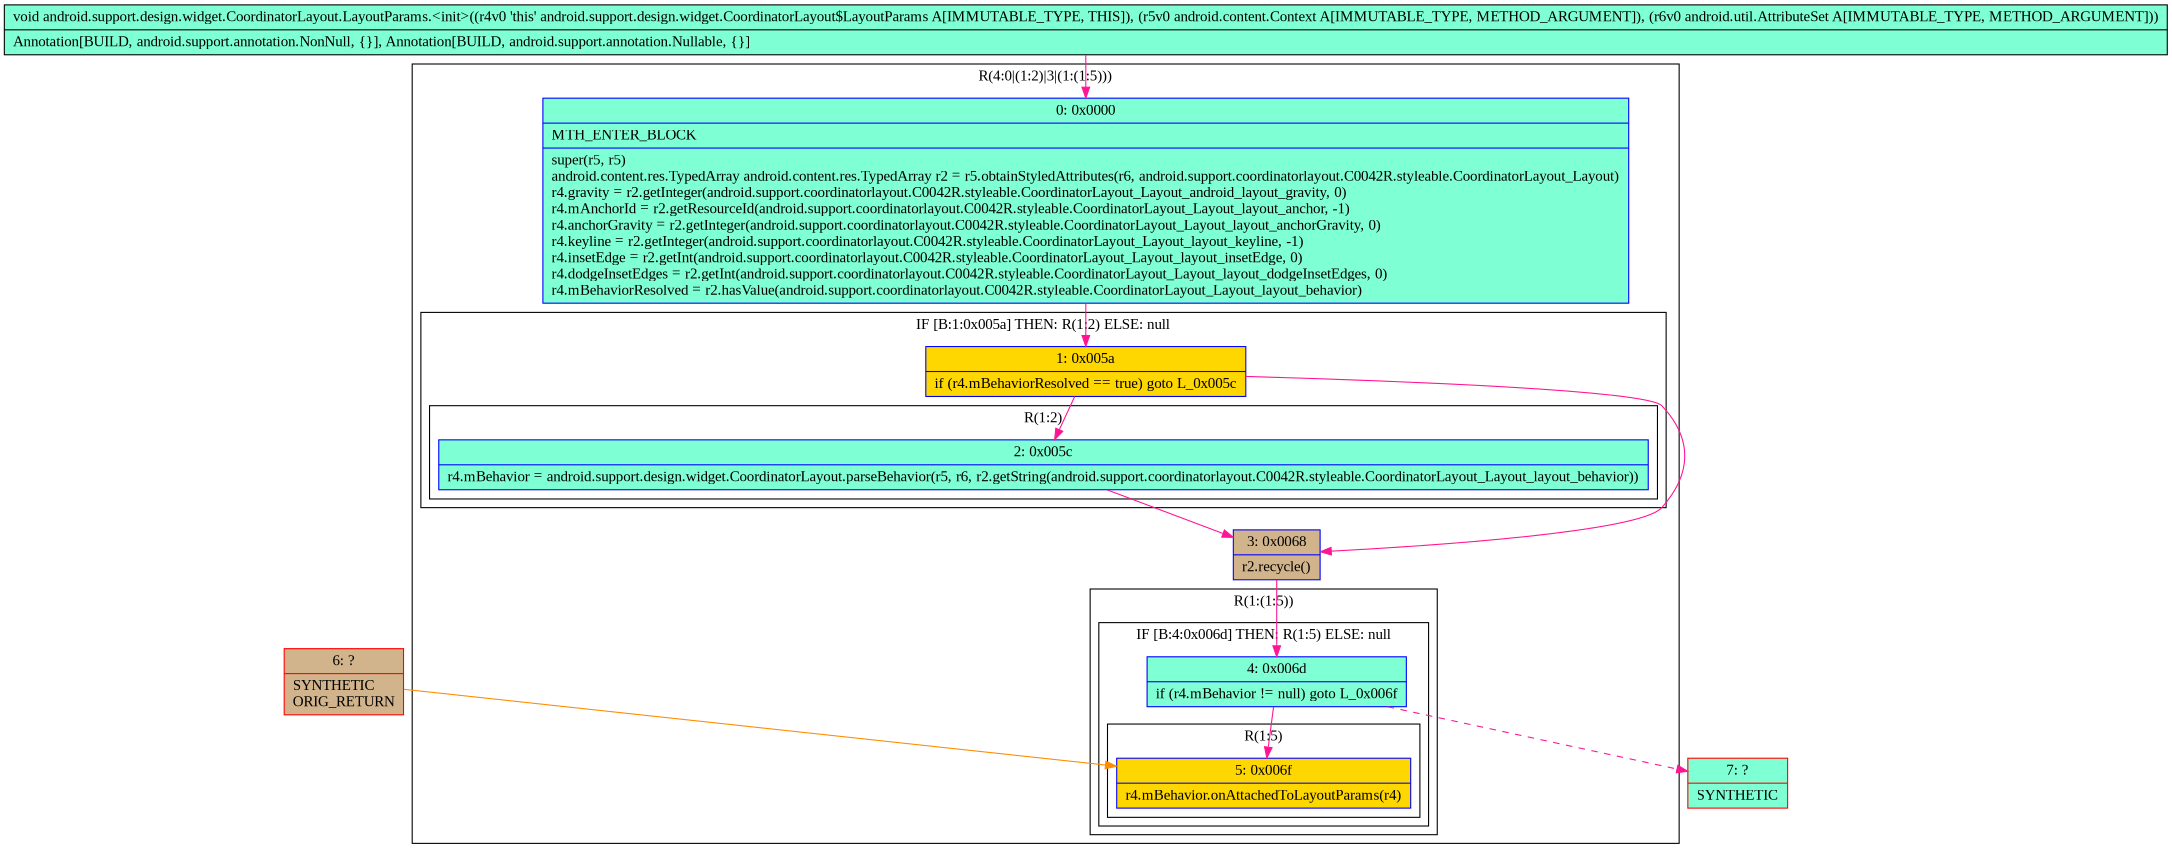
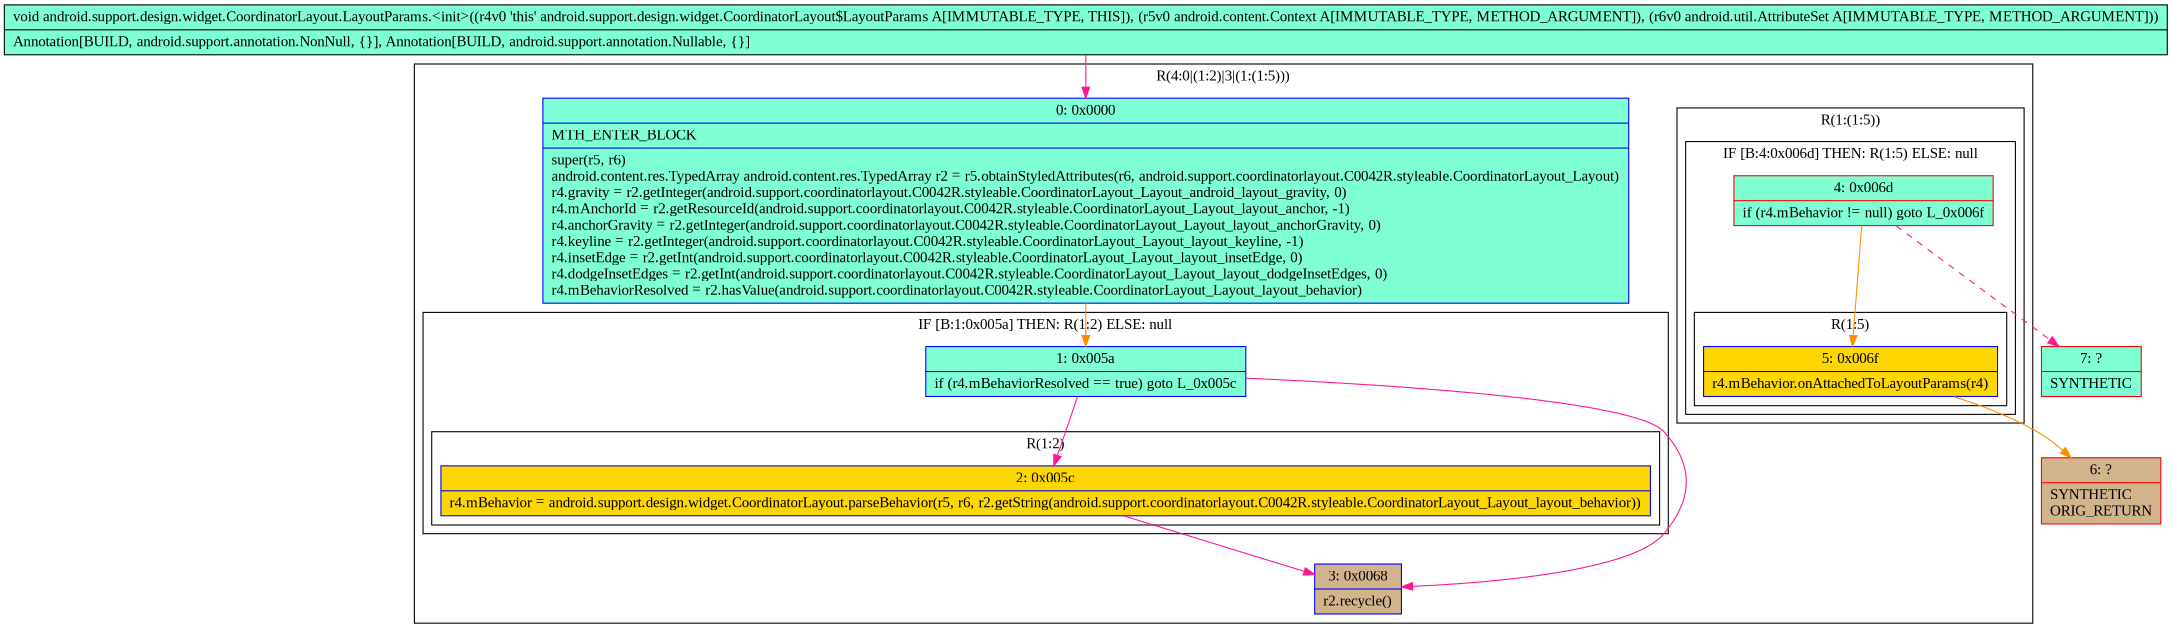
  digraph {
    fontname="Liberation Serif"
    node [color=blue fillcolor=aquamarine fontname="Liberation Serif" shape=record style=filled]
    edge [color=deeppink fontname="Liberation Serif"]
-   n1 [label="{2\:\ 0x005c|r4.mBehavior = android.support.design.widget.CoordinatorLayout.parseBehavior(r5, r6, r2.getString(android.support.coordinatorlayout.C0042R.styleable.CoordinatorLayout_Layout_layout_behavior))\l}"]
-   n2 [fillcolor=gold label="{1\:\ 0x005a|if (r4.mBehaviorResolved == true) goto L_0x005c\l}"]
+   n1 [fillcolor=gold label="{2\:\ 0x005c|r4.mBehavior = android.support.design.widget.CoordinatorLayout.parseBehavior(r5, r6, r2.getString(android.support.coordinatorlayout.C0042R.styleable.CoordinatorLayout_Layout_layout_behavior))\l}"]
+   n2 [label="{1\:\ 0x005a|if (r4.mBehaviorResolved == true) goto L_0x005c\l}"]
    n3 [fillcolor=gold label="{5\:\ 0x006f|r4.mBehavior.onAttachedToLayoutParams(r4)\l}"]
-   n4 [label="{4\:\ 0x006d|if (r4.mBehavior != null) goto L_0x006f\l}"]
-   n5 [label="{0\:\ 0x0000|MTH_ENTER_BLOCK\l|super(r5, r5)\landroid.content.res.TypedArray android.content.res.TypedArray r2 = r5.obtainStyledAttributes(r6, android.support.coordinatorlayout.C0042R.styleable.CoordinatorLayout_Layout)\lr4.gravity = r2.getInteger(android.support.coordinatorlayout.C0042R.styleable.CoordinatorLayout_Layout_android_layout_gravity, 0)\lr4.mAnchorId = r2.getResourceId(android.support.coordinatorlayout.C0042R.styleable.CoordinatorLayout_Layout_layout_anchor, \-1)\lr4.anchorGravity = r2.getInteger(android.support.coordinatorlayout.C0042R.styleable.CoordinatorLayout_Layout_layout_anchorGravity, 0)\lr4.keyline = r2.getInteger(android.support.coordinatorlayout.C0042R.styleable.CoordinatorLayout_Layout_layout_keyline, \-1)\lr4.insetEdge = r2.getInt(android.support.coordinatorlayout.C0042R.styleable.CoordinatorLayout_Layout_layout_insetEdge, 0)\lr4.dodgeInsetEdges = r2.getInt(android.support.coordinatorlayout.C0042R.styleable.CoordinatorLayout_Layout_layout_dodgeInsetEdges, 0)\lr4.mBehaviorResolved = r2.hasValue(android.support.coordinatorlayout.C0042R.styleable.CoordinatorLayout_Layout_layout_behavior)\l}"]
+   n4 [color=red label="{4\:\ 0x006d|if (r4.mBehavior != null) goto L_0x006f\l}"]
+   n5 [label="{0\:\ 0x0000|MTH_ENTER_BLOCK\l|super(r5, r6)\landroid.content.res.TypedArray android.content.res.TypedArray r2 = r5.obtainStyledAttributes(r6, android.support.coordinatorlayout.C0042R.styleable.CoordinatorLayout_Layout)\lr4.gravity = r2.getInteger(android.support.coordinatorlayout.C0042R.styleable.CoordinatorLayout_Layout_android_layout_gravity, 0)\lr4.mAnchorId = r2.getResourceId(android.support.coordinatorlayout.C0042R.styleable.CoordinatorLayout_Layout_layout_anchor, \-1)\lr4.anchorGravity = r2.getInteger(android.support.coordinatorlayout.C0042R.styleable.CoordinatorLayout_Layout_layout_anchorGravity, 0)\lr4.keyline = r2.getInteger(android.support.coordinatorlayout.C0042R.styleable.CoordinatorLayout_Layout_layout_keyline, \-1)\lr4.insetEdge = r2.getInt(android.support.coordinatorlayout.C0042R.styleable.CoordinatorLayout_Layout_layout_insetEdge, 0)\lr4.dodgeInsetEdges = r2.getInt(android.support.coordinatorlayout.C0042R.styleable.CoordinatorLayout_Layout_layout_dodgeInsetEdges, 0)\lr4.mBehaviorResolved = r2.hasValue(android.support.coordinatorlayout.C0042R.styleable.CoordinatorLayout_Layout_layout_behavior)\l}"]
    n6 [fillcolor=tan label="{3\:\ 0x0068|r2.recycle()\l}"]
    n7 [color=red fillcolor=tan label="{6\:\ ?|SYNTHETIC\lORIG_RETURN\l}"]
    n8 [color=red label="{7\:\ ?|SYNTHETIC\l}"]
    n9 [label="{void android.support.design.widget.CoordinatorLayout.LayoutParams.\<init\>((r4v0 'this' android.support.design.widget.CoordinatorLayout$LayoutParams A[IMMUTABLE_TYPE, THIS]), (r5v0 android.content.Context A[IMMUTABLE_TYPE, METHOD_ARGUMENT]), (r6v0 android.util.AttributeSet A[IMMUTABLE_TYPE, METHOD_ARGUMENT]))  | Annotation[BUILD, android.support.annotation.NonNull, \{\}], Annotation[BUILD, android.support.annotation.Nullable, \{\}]\l}" color=""]
    subgraph cluster_1 {
      label="R(4:0|(1:2)|3|(1:(1:5)))"
      n5
      n6
      subgraph cluster_2 {
        label="IF [B:1:0x005a] THEN: R(1:2) ELSE: null"
        n2
        subgraph cluster_3 {
          label="R(1:2)"
          n1
        }
      }
      subgraph cluster_4 {
        label="R(1:(1:5))"
        subgraph cluster_5 {
          label="IF [B:4:0x006d] THEN: R(1:5) ELSE: null"
          n4
          subgraph cluster_6 {
            label="R(1:5)"
            n3
          }
        }
      }
    }
    n1 -> n6
    n2 -> n1
    n2 -> n6 [style=solid]
-   n7 -> n3 [color=darkorange]
-   n4 -> n3
+   n3 -> n7 [color=darkorange]
+   n4 -> n3 [color=darkorange]
    n4 -> n8 [style=dashed]
-   n5 -> n2
-   n6 -> n4
+   n5 -> n2 [color=darkorange]
    n9 -> n5
  }
